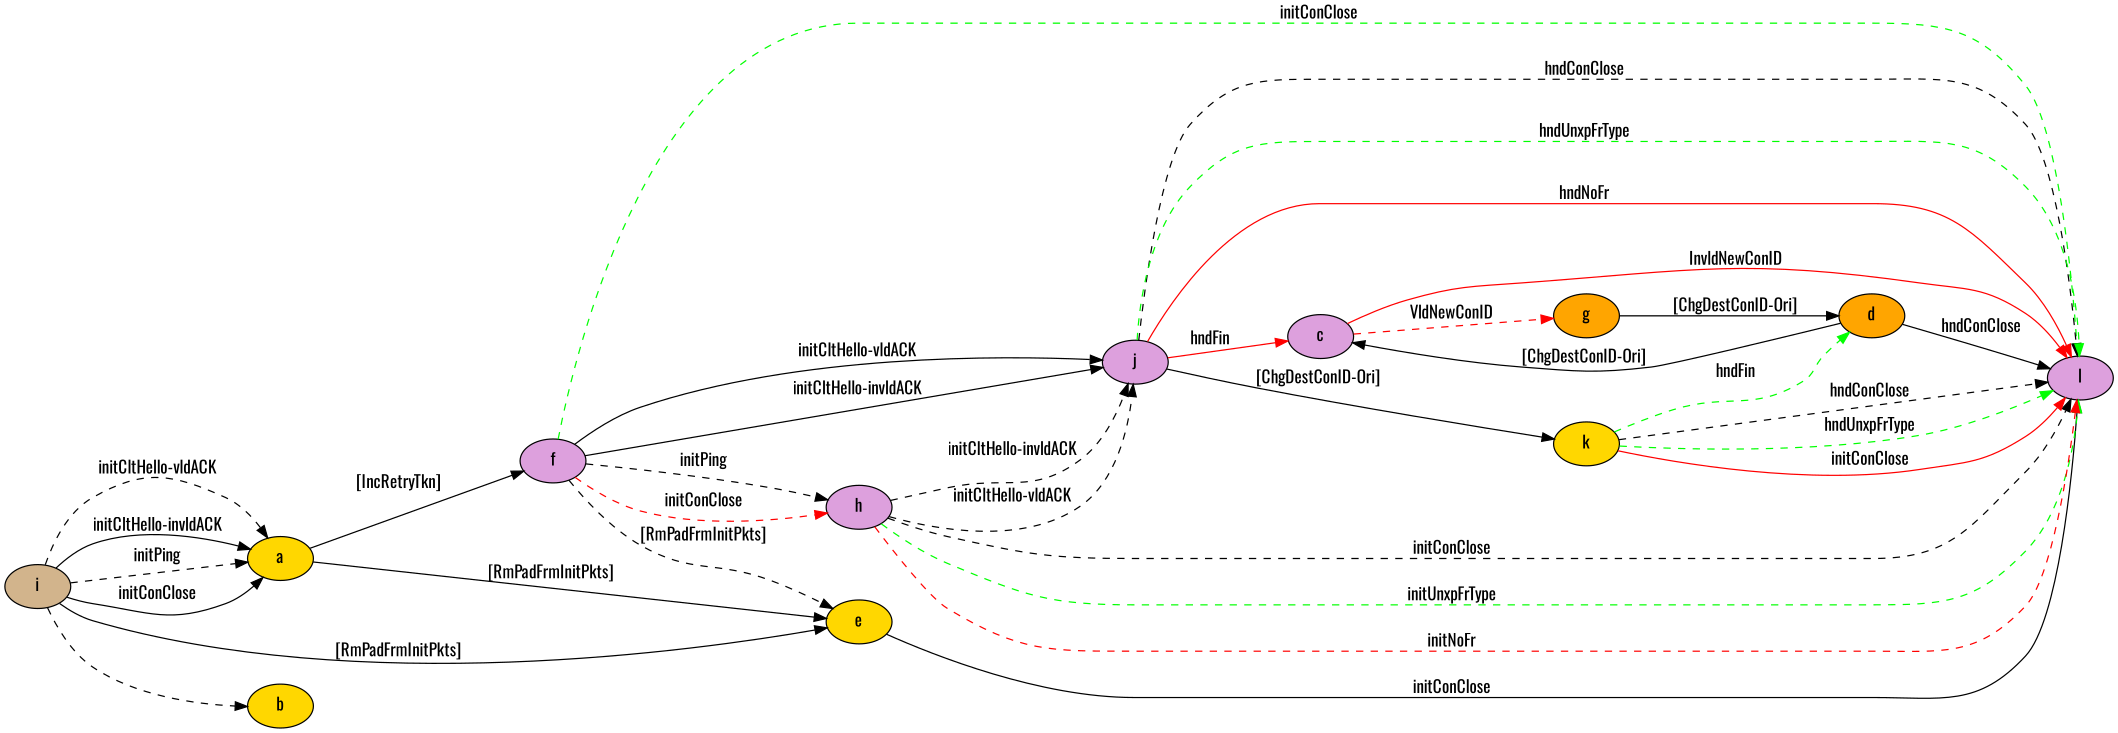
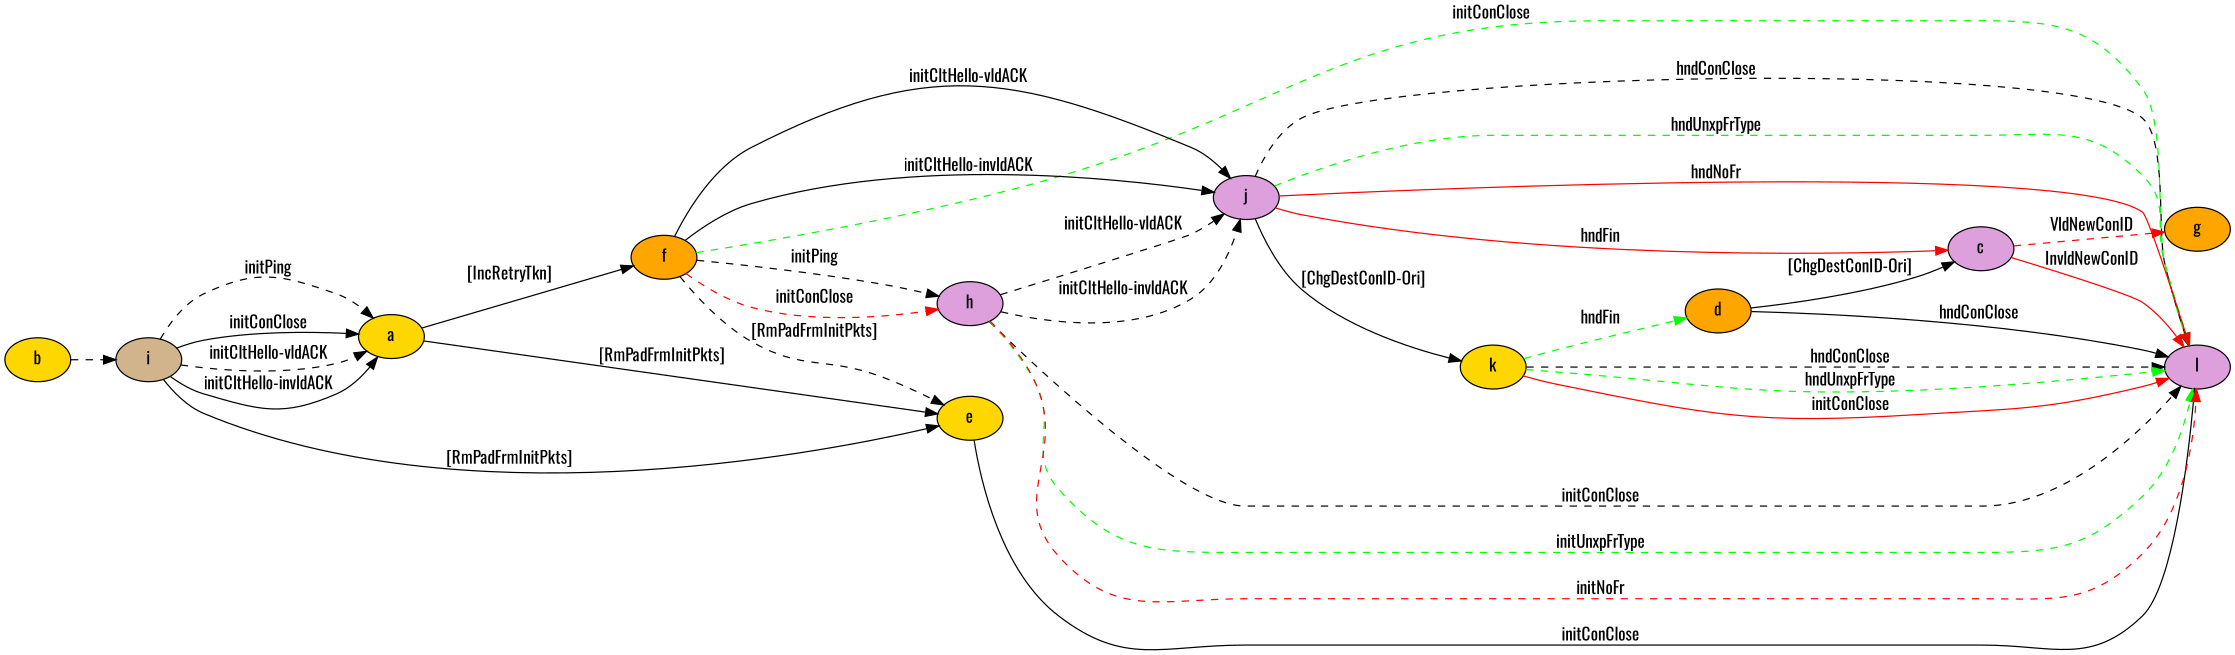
  digraph {
    fontname=Oswald
    rankdir=LR
    node [fillcolor=gold fontname=Oswald style=filled]
    edge [fontname=Oswald style=dashed]
    a
    e
-   f [fillcolor=plum]
+   f [fillcolor=orange]
    l [fillcolor=plum]
    h [fillcolor=plum]
    j [fillcolor=plum]
    c [fillcolor=plum]
    k
    i [fillcolor=tan]
    b
    g [fillcolor=orange]
    d [fillcolor=orange]
    a -> e [label="[RmPadFrmInitPkts] " style=solid]
    a -> f [label="[IncRetryTkn] " style=solid]
    e -> l [label="initConClose " style=solid]
    f -> e [label="[RmPadFrmInitPkts] "]
    f -> l [color=green label="initConClose "]
    f -> h [label="initPing "]
    f -> h [color=red label="initConClose "]
    f -> j [label="initCltHello-vldACK " style=solid]
    f -> j [label="initCltHello-invldACK " style=solid]
    h -> l [label="initConClose "]
    h -> l [color=green label="initUnxpFrType "]
    h -> l [color=red label="initNoFr "]
    h -> j [label="initCltHello-vldACK "]
    h -> j [label="initCltHello-invldACK "]
    j -> l [label="hndConClose "]
    j -> l [color=green label="hndUnxpFrType "]
    j -> l [color=red label="hndNoFr " style=solid]
    j -> c [color=red label="hndFin " style=solid]
    j -> k [label="[ChgDestConID-Ori] " style=solid]
    c -> l [color=red label="InvldNewConID " style=solid]
    c -> g [color=red label="VldNewConID "]
    k -> l [label="hndConClose "]
    k -> l [color=green label="hndUnxpFrType "]
    k -> l [color=red label="initConClose " style=solid]
    k -> d [color=green label="hndFin "]
    i -> a [label="initPing "]
    i -> a [label="initConClose " style=solid]
    i -> a [label="initCltHello-vldACK "]
    i -> a [label="initCltHello-invldACK " style=solid]
    i -> e [label="[RmPadFrmInitPkts] " style=solid]
-   i -> b
-   g -> d [label="[ChgDestConID-Ori] " style=solid]
+   b -> i
    d -> l [label="hndConClose " style=solid]
    d -> c [label="[ChgDestConID-Ori] " style=solid]
  }
